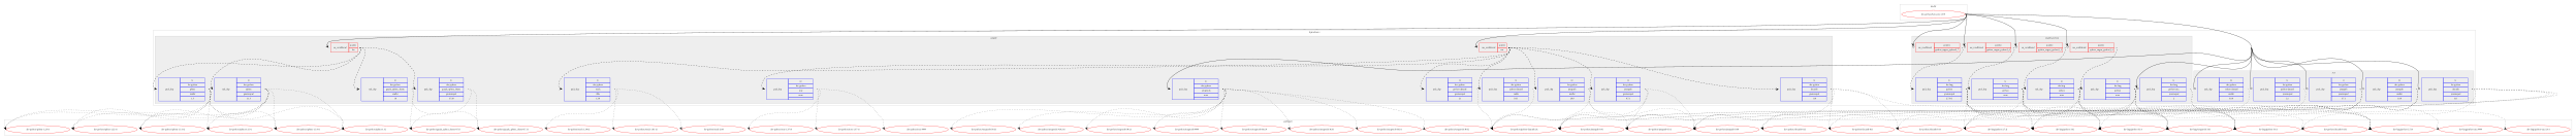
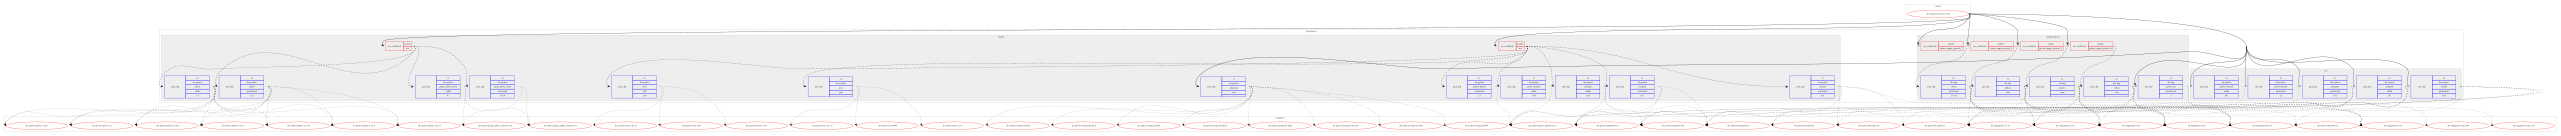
  digraph {
    compound=true
    concentrate=true
    fontname="EB Garamond"
    fontsize=10
    newrank=true
    rankdir=TB
    ranksep=1.5
    node [color=red fontname="EB Garamond" fontsize=10]
    edge [arrowhead=vee fontname="EB Garamond" headport=w style=dotted tailport=e weight=100]
    n1 [label="dev-python/botocore-1.5.90" width=4]
    n2 [color=blue label=<<TABLE BORDER="0" CELLBORDER="1" CELLSPACING="0" CELLPADDING="4" WIDTH="220"><TR><TD ROWSPAN="6" CELLPADDING="30">pack_dep</TD></TR><TR><TD WIDTH="110">no</TD></TR><TR><TD>dev-python</TD></TR><TR><TD>guzzle_sphinx_theme</TD></TR><TR><TD>greaterequal</TD></TR><TR><TD>0.7.10</TD></TR></TABLE>> shape=none]
    n3 [color=blue label=<<TABLE BORDER="0" CELLBORDER="1" CELLSPACING="0" CELLPADDING="4" WIDTH="220"><TR><TD ROWSPAN="6" CELLPADDING="30">pack_dep</TD></TR><TR><TD WIDTH="110">no</TD></TR><TR><TD>dev-python</TD></TR><TR><TD>guzzle_sphinx_theme</TD></TR><TR><TD>smaller</TD></TR><TR><TD>0.8</TD></TR></TABLE>> shape=none]
    n4 [color=blue label=<<TABLE BORDER="0" CELLBORDER="1" CELLSPACING="0" CELLPADDING="4" WIDTH="220"><TR><TD ROWSPAN="6" CELLPADDING="30">pack_dep</TD></TR><TR><TD WIDTH="110">no</TD></TR><TR><TD>dev-python</TD></TR><TR><TD>sphinx</TD></TR><TR><TD>greaterequal</TD></TR><TR><TD>1.1.3</TD></TR></TABLE>> shape=none]
    n5 [color=blue label=<<TABLE BORDER="0" CELLBORDER="1" CELLSPACING="0" CELLPADDING="4" WIDTH="220"><TR><TD ROWSPAN="6" CELLPADDING="30">pack_dep</TD></TR><TR><TD WIDTH="110">no</TD></TR><TR><TD>dev-python</TD></TR><TR><TD>sphinx</TD></TR><TR><TD>smaller</TD></TR><TR><TD>1.3</TD></TR></TABLE>> shape=none]
    n6 [label=<<TABLE BORDER="0" CELLBORDER="1" CELLSPACING="0" CELLPADDING="4"><TR><TD ROWSPAN="3" CELLPADDING="10">use_conditional</TD></TR><TR><TD>positive</TD></TR><TR><TD>doc</TD></TR></TABLE>> shape=none]
    n7 [color=blue label=<<TABLE BORDER="0" CELLBORDER="1" CELLSPACING="0" CELLPADDING="4" WIDTH="220"><TR><TD ROWSPAN="6" CELLPADDING="30">pack_dep</TD></TR><TR><TD WIDTH="110">no</TD></TR><TR><TD>dev-python</TD></TR><TR><TD>docutils</TD></TR><TR><TD>greaterequal</TD></TR><TR><TD>0.10</TD></TR></TABLE>> shape=none]
    n8 [color=blue label=<<TABLE BORDER="0" CELLBORDER="1" CELLSPACING="0" CELLPADDING="4" WIDTH="220"><TR><TD ROWSPAN="6" CELLPADDING="30">pack_dep</TD></TR><TR><TD WIDTH="110">no</TD></TR><TR><TD>dev-python</TD></TR><TR><TD>jmespath</TD></TR><TR><TD>greaterequal</TD></TR><TR><TD>0.7.1</TD></TR></TABLE>> shape=none]
    n9 [color=blue label=<<TABLE BORDER="0" CELLBORDER="1" CELLSPACING="0" CELLPADDING="4" WIDTH="220"><TR><TD ROWSPAN="6" CELLPADDING="30">pack_dep</TD></TR><TR><TD WIDTH="110">no</TD></TR><TR><TD>dev-python</TD></TR><TR><TD>jmespath</TD></TR><TR><TD>smaller</TD></TR><TR><TD>1.0.0</TD></TR></TABLE>> shape=none]
    n10 [color=blue label=<<TABLE BORDER="0" CELLBORDER="1" CELLSPACING="0" CELLPADDING="4" WIDTH="220"><TR><TD ROWSPAN="6" CELLPADDING="30">pack_dep</TD></TR><TR><TD WIDTH="110">no</TD></TR><TR><TD>dev-python</TD></TR><TR><TD>python-dateutil</TD></TR><TR><TD>greaterequal</TD></TR><TR><TD>2.1</TD></TR></TABLE>> shape=none]
    n11 [color=blue label=<<TABLE BORDER="0" CELLBORDER="1" CELLSPACING="0" CELLPADDING="4" WIDTH="220"><TR><TD ROWSPAN="6" CELLPADDING="30">pack_dep</TD></TR><TR><TD WIDTH="110">no</TD></TR><TR><TD>dev-python</TD></TR><TR><TD>mock</TD></TR><TR><TD>tilde</TD></TR><TR><TD>1.3.0</TD></TR></TABLE>> shape=none]
    n12 [color=blue label=<<TABLE BORDER="0" CELLBORDER="1" CELLSPACING="0" CELLPADDING="4" WIDTH="220"><TR><TD ROWSPAN="6" CELLPADDING="30">pack_dep</TD></TR><TR><TD WIDTH="110">no</TD></TR><TR><TD>dev-python</TD></TR><TR><TD>python-dateutil</TD></TR><TR><TD>smaller</TD></TR><TR><TD>3.0.0</TD></TR></TABLE>> shape=none]
    n13 [color=blue label=<<TABLE BORDER="0" CELLBORDER="1" CELLSPACING="0" CELLPADDING="4" WIDTH="220"><TR><TD ROWSPAN="6" CELLPADDING="30">pack_dep</TD></TR><TR><TD WIDTH="110">no</TD></TR><TR><TD>dev-python</TD></TR><TR><TD>nose</TD></TR><TR><TD>none</TD></TR><TR><TD></TD></TR></TABLE>> shape=none]
    n14 [label=<<TABLE BORDER="0" CELLBORDER="1" CELLSPACING="0" CELLPADDING="4"><TR><TD ROWSPAN="3" CELLPADDING="10">use_conditional</TD></TR><TR><TD>positive</TD></TR><TR><TD>test</TD></TR></TABLE>> shape=none]
    n15 [color=blue label=<<TABLE BORDER="0" CELLBORDER="1" CELLSPACING="0" CELLPADDING="4" WIDTH="220"><TR><TD ROWSPAN="6" CELLPADDING="30">pack_dep</TD></TR><TR><TD WIDTH="110">no</TD></TR><TR><TD>dev-python</TD></TR><TR><TD>setuptools</TD></TR><TR><TD>none</TD></TR><TR><TD></TD></TR></TABLE>> shape=none]
    n16 [color=blue label=<<TABLE BORDER="0" CELLBORDER="1" CELLSPACING="0" CELLPADDING="4" WIDTH="220"><TR><TD ROWSPAN="6" CELLPADDING="30">pack_dep</TD></TR><TR><TD WIDTH="110">no</TD></TR><TR><TD>dev-lang</TD></TR><TR><TD>python</TD></TR><TR><TD>greaterequal</TD></TR><TR><TD>2.7.5-r2</TD></TR></TABLE>> shape=none]
    n17 [label=<<TABLE BORDER="0" CELLBORDER="1" CELLSPACING="0" CELLPADDING="4"><TR><TD ROWSPAN="3" CELLPADDING="10">use_conditional</TD></TR><TR><TD>positive</TD></TR><TR><TD>python_targets_python2_7</TD></TR></TABLE>> shape=none]
    n18 [color=blue label=<<TABLE BORDER="0" CELLBORDER="1" CELLSPACING="0" CELLPADDING="4" WIDTH="220"><TR><TD ROWSPAN="6" CELLPADDING="30">pack_dep</TD></TR><TR><TD WIDTH="110">no</TD></TR><TR><TD>dev-lang</TD></TR><TR><TD>python</TD></TR><TR><TD>none</TD></TR><TR><TD></TD></TR></TABLE>> shape=none]
    n19 [label=<<TABLE BORDER="0" CELLBORDER="1" CELLSPACING="0" CELLPADDING="4"><TR><TD ROWSPAN="3" CELLPADDING="10">use_conditional</TD></TR><TR><TD>positive</TD></TR><TR><TD>python_targets_python3_4</TD></TR></TABLE>> shape=none]
    n20 [color=blue label=<<TABLE BORDER="0" CELLBORDER="1" CELLSPACING="0" CELLPADDING="4" WIDTH="220"><TR><TD ROWSPAN="6" CELLPADDING="30">pack_dep</TD></TR><TR><TD WIDTH="110">no</TD></TR><TR><TD>dev-lang</TD></TR><TR><TD>python</TD></TR><TR><TD>none</TD></TR><TR><TD></TD></TR></TABLE>> shape=none]
    n21 [label=<<TABLE BORDER="0" CELLBORDER="1" CELLSPACING="0" CELLPADDING="4"><TR><TD ROWSPAN="3" CELLPADDING="10">use_conditional</TD></TR><TR><TD>positive</TD></TR><TR><TD>python_targets_python3_5</TD></TR></TABLE>> shape=none]
    n22 [color=blue label=<<TABLE BORDER="0" CELLBORDER="1" CELLSPACING="0" CELLPADDING="4" WIDTH="220"><TR><TD ROWSPAN="6" CELLPADDING="30">pack_dep</TD></TR><TR><TD WIDTH="110">no</TD></TR><TR><TD>dev-lang</TD></TR><TR><TD>python</TD></TR><TR><TD>none</TD></TR><TR><TD></TD></TR></TABLE>> shape=none]
    n23 [label=<<TABLE BORDER="0" CELLBORDER="1" CELLSPACING="0" CELLPADDING="4"><TR><TD ROWSPAN="3" CELLPADDING="10">use_conditional</TD></TR><TR><TD>positive</TD></TR><TR><TD>python_targets_python3_6</TD></TR></TABLE>> shape=none]
    n24 [color=blue label=<<TABLE BORDER="0" CELLBORDER="1" CELLSPACING="0" CELLPADDING="4" WIDTH="220"><TR><TD ROWSPAN="6" CELLPADDING="30">pack_dep</TD></TR><TR><TD WIDTH="110">no</TD></TR><TR><TD>dev-lang</TD></TR><TR><TD>python-exec</TD></TR><TR><TD>greaterequal</TD></TR><TR><TD>2</TD></TR></TABLE>> shape=none]
    n25 [color=blue label=<<TABLE BORDER="0" CELLBORDER="1" CELLSPACING="0" CELLPADDING="4" WIDTH="220"><TR><TD ROWSPAN="6" CELLPADDING="30">pack_dep</TD></TR><TR><TD WIDTH="110">no</TD></TR><TR><TD>dev-python</TD></TR><TR><TD>docutils</TD></TR><TR><TD>greaterequal</TD></TR><TR><TD>0.10</TD></TR></TABLE>> shape=none]
    n26 [color=blue label=<<TABLE BORDER="0" CELLBORDER="1" CELLSPACING="0" CELLPADDING="4" WIDTH="220"><TR><TD ROWSPAN="6" CELLPADDING="30">pack_dep</TD></TR><TR><TD WIDTH="110">no</TD></TR><TR><TD>dev-python</TD></TR><TR><TD>jmespath</TD></TR><TR><TD>greaterequal</TD></TR><TR><TD>0.7.1</TD></TR></TABLE>> shape=none]
    n27 [color=blue label=<<TABLE BORDER="0" CELLBORDER="1" CELLSPACING="0" CELLPADDING="4" WIDTH="220"><TR><TD ROWSPAN="6" CELLPADDING="30">pack_dep</TD></TR><TR><TD WIDTH="110">no</TD></TR><TR><TD>dev-python</TD></TR><TR><TD>jmespath</TD></TR><TR><TD>smaller</TD></TR><TR><TD>1.0.0</TD></TR></TABLE>> shape=none]
    n28 [color=blue label=<<TABLE BORDER="0" CELLBORDER="1" CELLSPACING="0" CELLPADDING="4" WIDTH="220"><TR><TD ROWSPAN="6" CELLPADDING="30">pack_dep</TD></TR><TR><TD WIDTH="110">no</TD></TR><TR><TD>dev-python</TD></TR><TR><TD>python-dateutil</TD></TR><TR><TD>greaterequal</TD></TR><TR><TD>2.1</TD></TR></TABLE>> shape=none]
    n29 [color=blue label=<<TABLE BORDER="0" CELLBORDER="1" CELLSPACING="0" CELLPADDING="4" WIDTH="220"><TR><TD ROWSPAN="6" CELLPADDING="30">pack_dep</TD></TR><TR><TD WIDTH="110">no</TD></TR><TR><TD>dev-python</TD></TR><TR><TD>python-dateutil</TD></TR><TR><TD>smaller</TD></TR><TR><TD>3.0.0</TD></TR></TABLE>> shape=none]
    n30 [label="dev-python/guzzle_sphinx_theme-0.7.10" width=4]
    n31 [label="dev-python/guzzle_sphinx_theme-0.7.11" width=4]
    n32 [label="dev-python/sphinx-1.2.2-r1" width=4]
    n33 [label="dev-python/sphinx-1.2.3-r1" width=4]
    n34 [label="dev-python/sphinx-1.3.1-r2" width=4]
    n35 [label="dev-python/sphinx-1.3.5-r1" width=4]
    n36 [label="dev-python/sphinx-1.5.2" width=4]
+   n37 [label="dev-python/sphinx-1.6.3-r1" width=4]
    n38 [label="dev-python/sphinx-1.6.3-r2" width=4]
    n39 [label="dev-python/docutils-0.11" width=4]
    n40 [label="dev-python/docutils-0.12" width=4]
    n41 [label="dev-python/docutils-0.13.1" width=4]
    n42 [label="dev-python/docutils-0.14" width=4]
    n43 [label="dev-python/jmespath-0.9.0" width=4]
    n44 [label="dev-python/jmespath-0.9.2" width=4]
    n45 [label="dev-python/jmespath-0.9.3" width=4]
    n46 [label="dev-python/python-dateutil-2.6.1" width=4]
    n47 [label="dev-python/mock-1.0.1-r2" width=4]
    n48 [label="dev-python/mock-1.3.0-r2" width=4]
    n49 [label="dev-python/mock-2.0.0" width=4]
    n50 [label="dev-python/nose-1.3.7-r1" width=4]
    n51 [label="dev-python/nose-1.3.7-r3" width=4]
    n52 [label="dev-python/nose-9999" width=4]
    n53 [label="dev-lang/python-2.7.12" width=4]
    n54 [label="dev-lang/python-2.7.14" width=4]
    n55 [label="dev-lang/setuptools-3.4.5" width=4]
    n56 [label="dev-lang/python-3.4.6" width=4]
    n57 [label="dev-lang/python-3.5.4" width=4]
    n58 [label="dev-lang/python-3.6.3" width=4]
    n59 [label="dev-python/setuptools-30.4.1" width=4]
    n60 [label="dev-python/setuptools-34.0.2-r1" width=4]
    n61 [label="dev-python/setuptools-35.0.1" width=4]
    n62 [label="dev-python/setuptools-35.0.2" width=4]
    n63 [label="dev-python/setuptools-36.0.1" width=4]
    n64 [label="dev-python/setuptools-36.5.0" width=4]
    n65 [label="dev-python/setuptools-36.6.0" width=4]
    n66 [label="dev-python/setuptools-9999" width=4]
    n67 [label="dev-lang/python-exec-2.4.4" width=4]
    n68 [label="dev-lang/python-exec-9999" width=4]
    subgraph cluster_1 {
      color=gray
      label=<<i>ebuild</i>>
      rank=same
      n1
    }
    subgraph cluster_2 {
      color=gray
      label=<<i>dependencies</i>>
      subgraph cluster_3 {
        color=gray
        fillcolor="#eeeeee"
        label=<<i>compile</i>>
        style=filled
        subgraph sub_4 {
          color=gray
          fillcolor="#eeeeee"
          label=<<i>compile</i>>
          style=filled
          n6
          subgraph sub_5 {
            color=gray
            fillcolor="#eeeeee"
            label=<<i>compile</i>>
            style=filled
            n2
          }
          subgraph sub_6 {
            color=gray
            fillcolor="#eeeeee"
            label=<<i>compile</i>>
            style=filled
            n3
          }
          subgraph sub_7 {
            color=gray
            fillcolor="#eeeeee"
            label=<<i>compile</i>>
            style=filled
            n4
          }
          subgraph sub_8 {
            color=gray
            fillcolor="#eeeeee"
            label=<<i>compile</i>>
            style=filled
            n5
          }
        }
        subgraph sub_9 {
          color=gray
          fillcolor="#eeeeee"
          label=<<i>compile</i>>
          style=filled
          n14
          subgraph sub_10 {
            color=gray
            fillcolor="#eeeeee"
            label=<<i>compile</i>>
            style=filled
            n7
          }
          subgraph sub_11 {
            color=gray
            fillcolor="#eeeeee"
            label=<<i>compile</i>>
            style=filled
            n8
          }
          subgraph sub_12 {
            color=gray
            fillcolor="#eeeeee"
            label=<<i>compile</i>>
            style=filled
            n9
          }
          subgraph sub_13 {
            color=gray
            fillcolor="#eeeeee"
            label=<<i>compile</i>>
            style=filled
            n10
          }
          subgraph sub_14 {
            color=gray
            fillcolor="#eeeeee"
            label=<<i>compile</i>>
            style=filled
            n11
          }
          subgraph sub_15 {
            color=gray
            fillcolor="#eeeeee"
            label=<<i>compile</i>>
            style=filled
            n12
          }
          subgraph sub_16 {
            color=gray
            fillcolor="#eeeeee"
            label=<<i>compile</i>>
            style=filled
            n13
          }
        }
        subgraph sub_17 {
          color=gray
          fillcolor="#eeeeee"
          label=<<i>compile</i>>
          style=filled
          n15
        }
      }
      subgraph cluster_18 {
        color=gray
        fillcolor="#eeeeee"
        label=<<i>compile and run</i>>
        style=filled
        subgraph sub_19 {
          color=gray
          fillcolor="#eeeeee"
          label=<<i>compile and run</i>>
          style=filled
          n17
          subgraph sub_20 {
            color=gray
            fillcolor="#eeeeee"
            label=<<i>compile and run</i>>
            style=filled
            n16
          }
        }
        subgraph sub_21 {
          color=gray
          fillcolor="#eeeeee"
          label=<<i>compile and run</i>>
          style=filled
          n19
          subgraph sub_22 {
            color=gray
            fillcolor="#eeeeee"
            label=<<i>compile and run</i>>
            style=filled
            n18
          }
        }
        subgraph sub_23 {
          color=gray
          fillcolor="#eeeeee"
          label=<<i>compile and run</i>>
          style=filled
          n21
          subgraph sub_24 {
            color=gray
            fillcolor="#eeeeee"
            label=<<i>compile and run</i>>
            style=filled
            n20
          }
        }
        subgraph sub_25 {
          color=gray
          fillcolor="#eeeeee"
          label=<<i>compile and run</i>>
          style=filled
          n23
          subgraph sub_26 {
            color=gray
            fillcolor="#eeeeee"
            label=<<i>compile and run</i>>
            style=filled
            n22
          }
        }
        subgraph sub_27 {
          color=gray
          fillcolor="#eeeeee"
          label=<<i>compile and run</i>>
          style=filled
          n24
        }
      }
      subgraph cluster_28 {
        color=gray
        fillcolor="#eeeeee"
        label=<<i>run</i>>
        style=filled
        subgraph sub_29 {
          color=gray
          fillcolor="#eeeeee"
          label=<<i>run</i>>
          style=filled
          n25
        }
        subgraph sub_30 {
          color=gray
          fillcolor="#eeeeee"
          label=<<i>run</i>>
          style=filled
          n26
        }
        subgraph sub_31 {
          color=gray
          fillcolor="#eeeeee"
          label=<<i>run</i>>
          style=filled
          n27
        }
        subgraph sub_32 {
          color=gray
          fillcolor="#eeeeee"
          label=<<i>run</i>>
          style=filled
          n28
        }
        subgraph sub_33 {
          color=gray
          fillcolor="#eeeeee"
          label=<<i>run</i>>
          style=filled
          n29
        }
      }
    }
    subgraph cluster_34 {
      color=gray
      label=<<i>candidates</i>>
      rank=same
      subgraph sub_35 {
        color=black
        label=<<i>candidates</i>>
        nodesep=1
        rank=same
        n30
        n31
      }
      subgraph sub_36 {
        color=black
        label=<<i>candidates</i>>
        nodesep=1
        rank=same
        n30
        n31
      }
      subgraph sub_37 {
        color=black
        label=<<i>candidates</i>>
        nodesep=1
        rank=same
        n32
        n33
        n34
        n35
        n36
+       n37
        n38
      }
      subgraph sub_38 {
        color=black
        label=<<i>candidates</i>>
        nodesep=1
        rank=same
        n32
        n33
        n34
        n35
        n36
+       n37
        n38
      }
      subgraph sub_39 {
        color=black
        label=<<i>candidates</i>>
        nodesep=1
        rank=same
        n39
        n40
        n41
        n42
      }
      subgraph sub_40 {
        color=black
        label=<<i>candidates</i>>
        nodesep=1
        rank=same
        n43
        n44
        n45
      }
      subgraph sub_41 {
        color=black
        label=<<i>candidates</i>>
        nodesep=1
        rank=same
        n43
        n44
        n45
      }
      subgraph sub_42 {
        color=black
        label=<<i>candidates</i>>
        nodesep=1
        rank=same
        n46
      }
      subgraph sub_43 {
        color=black
        label=<<i>candidates</i>>
        nodesep=1
        rank=same
        n46
      }
      subgraph sub_44 {
        color=black
        label=<<i>candidates</i>>
        nodesep=1
        rank=same
        n47
        n48
        n49
      }
      subgraph sub_45 {
        color=black
        label=<<i>candidates</i>>
        nodesep=1
        rank=same
        n50
        n51
        n52
      }
      subgraph sub_46 {
        color=black
        label=<<i>candidates</i>>
        nodesep=1
        rank=same
        n53
        n54
        n55
        n56
        n57
        n58
      }
      subgraph sub_47 {
        color=black
        label=<<i>candidates</i>>
        nodesep=1
        rank=same
        n59
        n60
        n61
        n62
        n63
        n64
        n65
        n66
      }
      subgraph sub_48 {
        color=black
        label=<<i>candidates</i>>
        nodesep=1
        rank=same
        n53
        n54
        n55
        n56
        n57
        n58
      }
      subgraph sub_49 {
        color=black
        label=<<i>candidates</i>>
        nodesep=1
        rank=same
        n53
        n54
        n55
        n56
        n57
        n58
      }
      subgraph sub_50 {
        color=black
        label=<<i>candidates</i>>
        nodesep=1
        rank=same
        n53
        n54
        n55
        n56
        n57
        n58
      }
      subgraph sub_51 {
        color=black
        label=<<i>candidates</i>>
        nodesep=1
        rank=same
        n39
        n40
        n41
        n42
      }
      subgraph sub_52 {
        color=black
        label=<<i>candidates</i>>
        nodesep=1
        rank=same
        n67
        n68
      }
      subgraph sub_53 {
        color=black
        label=<<i>candidates</i>>
        nodesep=1
        rank=same
        n43
        n44
        n45
      }
      subgraph sub_54 {
        color=black
        label=<<i>candidates</i>>
        nodesep=1
        rank=same
        n43
        n44
        n45
      }
      subgraph sub_55 {
        color=black
        label=<<i>candidates</i>>
        nodesep=1
        rank=same
        n46
      }
      subgraph sub_56 {
        color=black
        label=<<i>candidates</i>>
        nodesep=1
        rank=same
        n46
      }
    }
    n1 -> n6 [style=solid weight=20]
    n1 -> n14 [style=solid weight=20]
    n1 -> n15 [style=solid weight=20]
    n1 -> n17 [arrowhead=odotvee style=solid weight=20]
    n1 -> n19 [arrowhead=odotvee style=solid weight=20]
    n1 -> n21 [arrowhead=odotvee style=solid weight=20]
    n1 -> n23 [arrowhead=odotvee style=solid weight=20]
    n1 -> n24 [arrowhead=odotvee style=solid weight=20]
    n1 -> n25 [arrowhead=odot style=solid weight=20]
    n1 -> n26 [arrowhead=odot style=solid weight=20]
    n1 -> n27 [arrowhead=odot style=solid weight=20]
    n1 -> n28 [arrowhead=odot style=solid weight=20]
    n1 -> n29 [arrowhead=odot style=solid weight=20]
    n2 -> n30
    n2 -> n31
    n3 -> n30
    n3 -> n31
    n4 -> n32
    n4 -> n33
    n4 -> n34
    n4 -> n35
    n4 -> n36
+   n4 -> n37
    n4 -> n38
    n5 -> n32
    n5 -> n33
    n5 -> n34
    n5 -> n35
    n5 -> n36
+   n5 -> n37
    n5 -> n38
    n6 -> n2 [style=dashed weight=20]
    n6 -> n3 [style=dashed weight=20]
    n6 -> n4 [style=dashed weight=20]
    n6 -> n5 [style=dashed weight=20]
    n7 -> n39
    n7 -> n40
    n7 -> n41
    n7 -> n42
    n8 -> n43
    n8 -> n44
    n8 -> n45
    n9 -> n43
    n9 -> n44
    n9 -> n45
    n10 -> n46
    n11 -> n47
    n11 -> n48
    n11 -> n49
    n12 -> n46
    n13 -> n50
    n13 -> n51
    n13 -> n52
    n14 -> n7 [style=dashed weight=20]
    n14 -> n8 [style=dashed weight=20]
    n14 -> n9 [style=dashed weight=20]
    n14 -> n10 [style=dashed weight=20]
    n14 -> n11 [style=dashed weight=20]
    n14 -> n12 [style=dashed weight=20]
    n14 -> n13 [style=dashed weight=20]
    n15 -> n59
    n15 -> n60
    n15 -> n61
    n15 -> n62
    n15 -> n63
    n15 -> n64
    n15 -> n65
    n15 -> n66
    n16 -> n53
    n16 -> n54
    n16 -> n55
    n16 -> n56
    n16 -> n57
    n16 -> n58
    n17 -> n16 [style=dashed weight=20]
    n18 -> n53
    n18 -> n54
    n18 -> n55
    n18 -> n56
    n18 -> n57
    n18 -> n58
    n19 -> n18 [style=dashed weight=20]
    n20 -> n53
    n20 -> n54
    n20 -> n55
    n20 -> n56
    n20 -> n57
    n20 -> n58
    n21 -> n20 [style=dashed weight=20]
    n22 -> n53
    n22 -> n54
    n22 -> n55
    n22 -> n56
    n22 -> n57
    n22 -> n58
    n23 -> n22 [style=dashed weight=20]
    n24 -> n67
    n24 -> n68
    n25 -> n39
    n25 -> n40
    n25 -> n41
    n25 -> n42
    n26 -> n43
    n26 -> n44
    n26 -> n45
    n27 -> n43
    n27 -> n44
    n27 -> n45
    n28 -> n46
    n29 -> n46
  }
